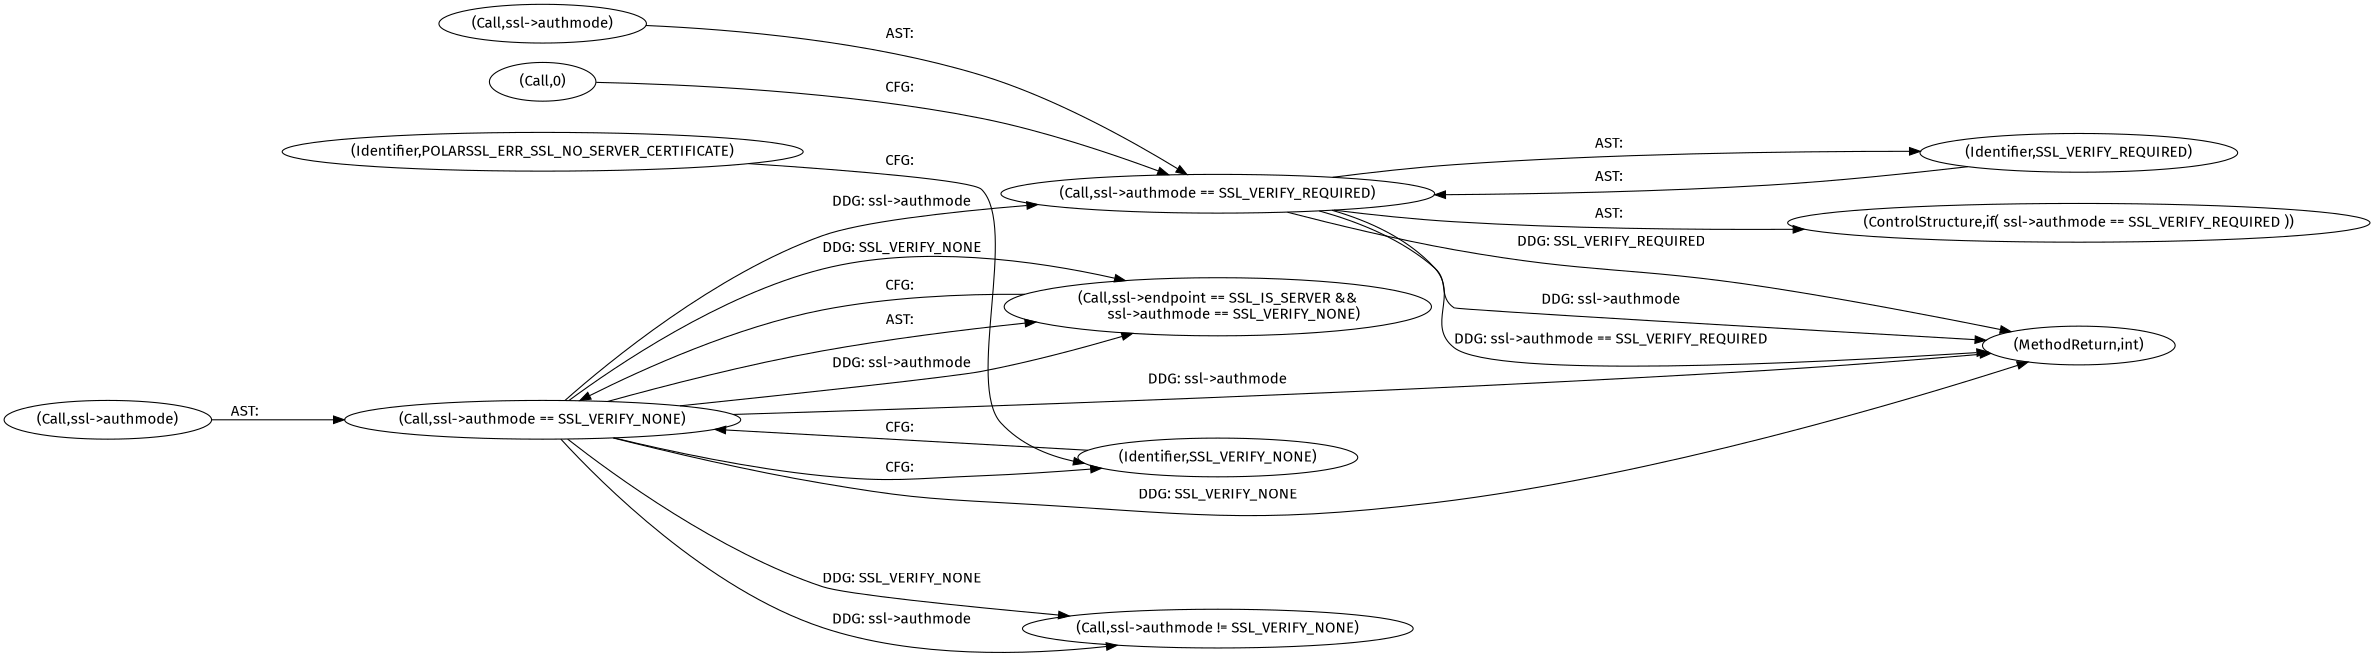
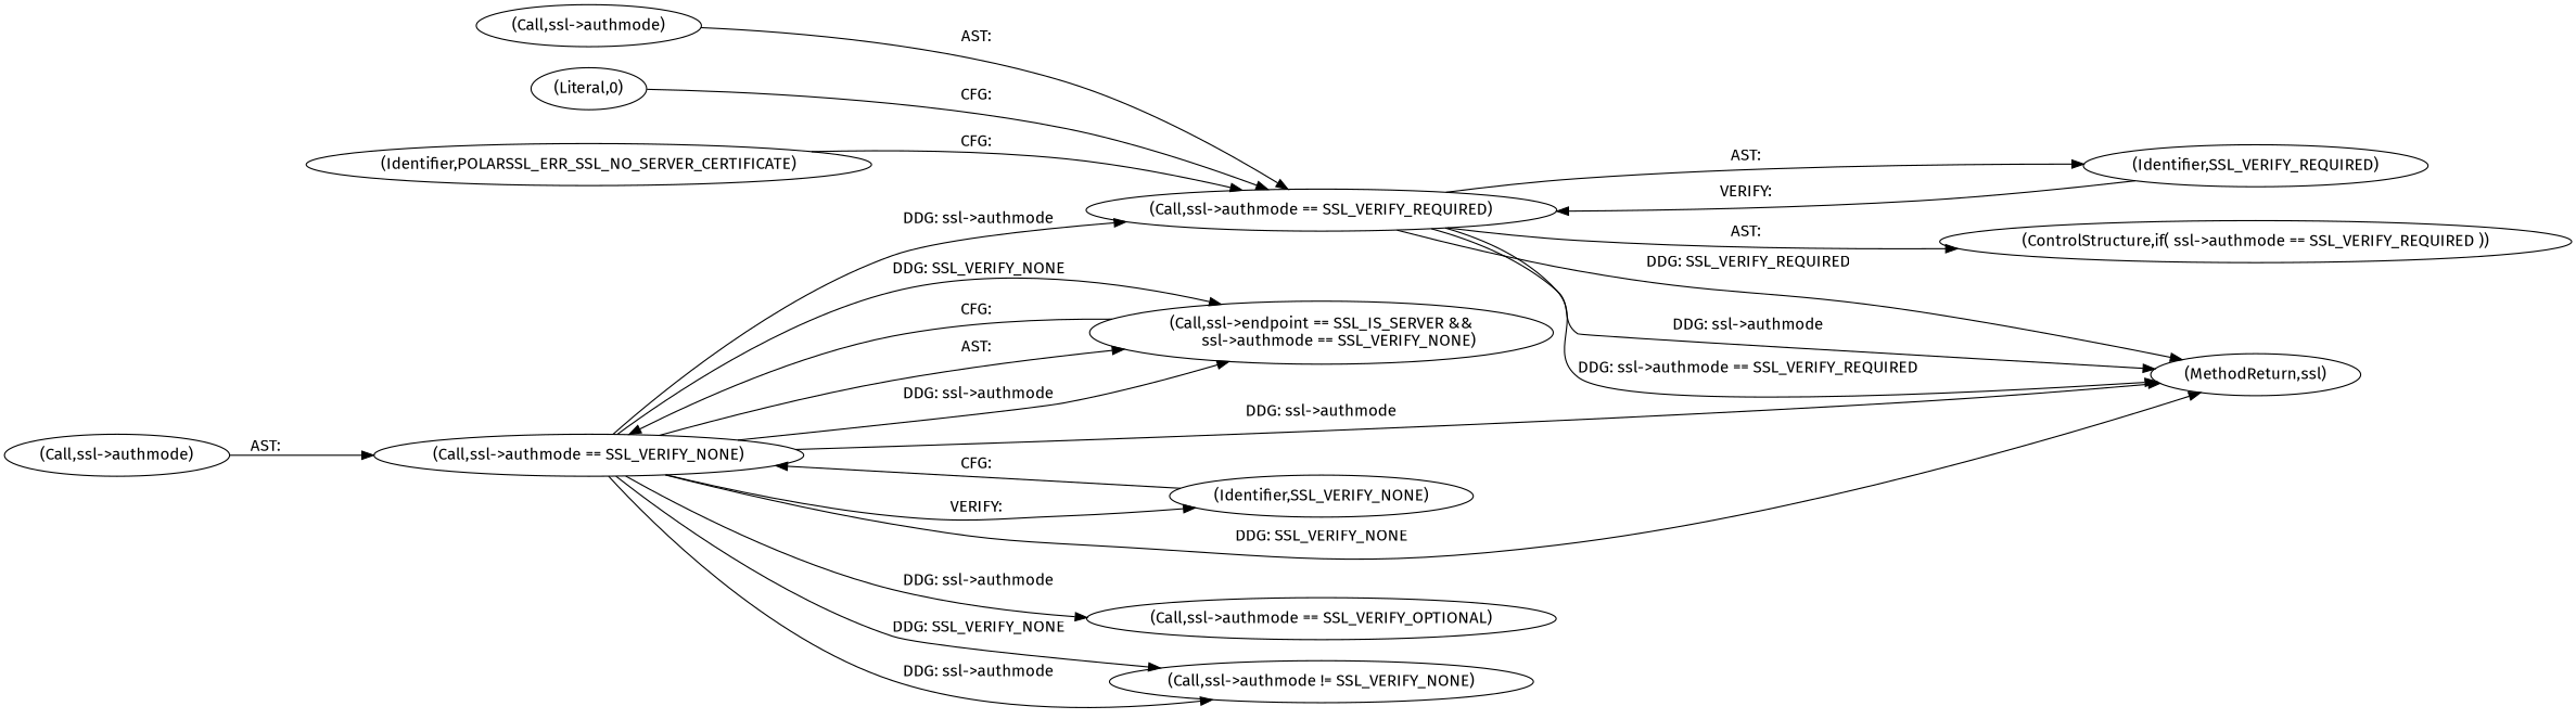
  digraph {
    fontname="Fira Sans"
    rankdir=LR
    node [fontname="Fira Sans"]
    edge [fontname="Fira Sans"]
    n1 [label="(Call,ssl->authmode == SSL_VERIFY_REQUIRED)"]
    n2 [label="(ControlStructure,if( ssl->authmode == SSL_VERIFY_REQUIRED ))"]
-   n3 [label="(MethodReturn,int)"]
+   n3 [label="(MethodReturn,ssl)"]
    n4 [label="(Identifier,SSL_VERIFY_REQUIRED)"]
    n5 [label="(Call,ssl->authmode == SSL_VERIFY_NONE)"]
    n6 [label="(Call,ssl->authmode != SSL_VERIFY_NONE)"]
    n7 [label="(Identifier,SSL_VERIFY_NONE)"]
+   n8 [label="(Call,ssl->authmode == SSL_VERIFY_OPTIONAL)"]
    n9 [label="(Call,ssl->endpoint == SSL_IS_SERVER &&\n        ssl->authmode == SSL_VERIFY_NONE)"]
    n10 [label="(Call,ssl->authmode)"]
    n11 [label="(Identifier,POLARSSL_ERR_SSL_NO_SERVER_CERTIFICATE)"]
    n12 [label="(Call,ssl->authmode)"]
-   n13 [label="(Call,0)"]
+   n13 [label="(Literal,0)"]
    n1 -> n2 [label="AST: "]
    n1 -> n3 [label="DDG: SSL_VERIFY_REQUIRED"]
    n1 -> n3 [label="DDG: ssl->authmode"]
    n1 -> n3 [label="DDG: ssl->authmode == SSL_VERIFY_REQUIRED"]
    n1 -> n4 [label="AST: "]
-   n4 -> n1 [label="AST: "]
+   n4 -> n1 [label="VERIFY: "]
    n5 -> n1 [label="DDG: ssl->authmode"]
    n5 -> n3 [label="DDG: SSL_VERIFY_NONE"]
    n5 -> n3 [label="DDG: ssl->authmode"]
    n5 -> n6 [label="DDG: ssl->authmode"]
    n5 -> n6 [label="DDG: SSL_VERIFY_NONE"]
-   n5 -> n7 [label="CFG: "]
+   n5 -> n7 [label="VERIFY: "]
+   n5 -> n8 [label="DDG: ssl->authmode"]
    n5 -> n9 [label="AST: "]
    n5 -> n9 [label="DDG: ssl->authmode"]
    n5 -> n9 [label="DDG: SSL_VERIFY_NONE"]
    n7 -> n5 [label="CFG: "]
    n9 -> n5 [label="CFG: "]
    n10 -> n1 [label="AST: "]
-   n11 -> n7 [label="CFG: "]
+   n11 -> n1 [label="CFG: "]
    n12 -> n5 [label="AST: "]
    n13 -> n1 [label="CFG: "]
  }
